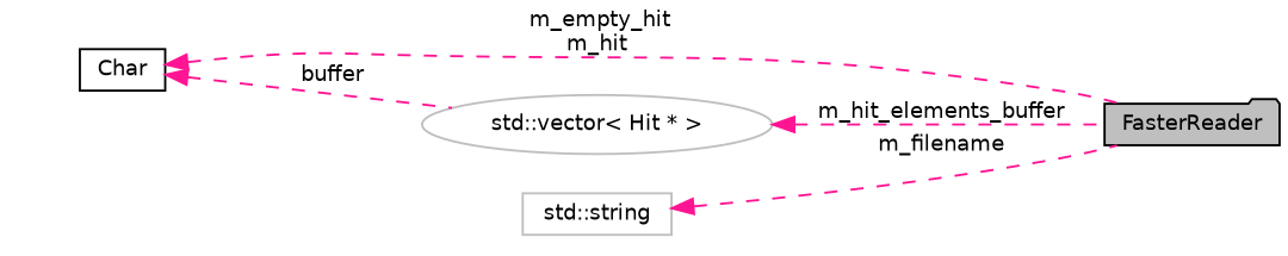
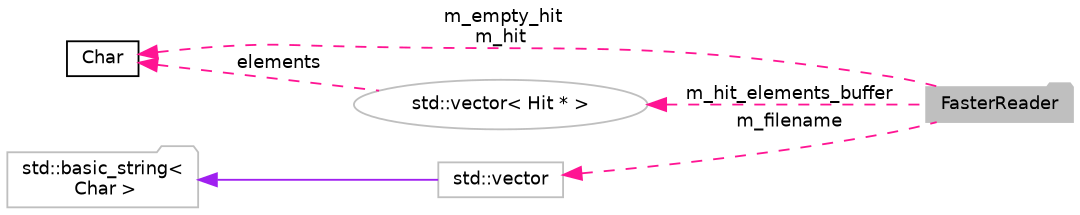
  digraph {
    rankdir=LR
    node [color=grey75 fillcolor=white fontname=Helvetica fontsize=10 shape=folder style=filled]
    edge [color=deeppink dir=back fontname=Helvetica fontsize=10 labelfontname=Helvetica labelfontsize=10 style=dashed]
-   n1 [color=black fillcolor=grey75 fontcolor=black height=0.2 label=FasterReader width=0.4]
+   n1 [fillcolor=grey75 fontcolor=black height=0.2 label=FasterReader width=0.4]
    n2 [height=0.2 label="std::vector\< Hit * \>" shape=ellipse width=0.4]
    n3 [color=black height=0.2 label=Char shape=box width=0.4]
-   n4 [height=0.2 label="std::string" shape=box width=0.4]
+   n4 [height=0.2 label="std::vector" shape=box width=0.4]
+   n5 [height=0.2 label="std::basic_string\<\l Char \>" width=0.4]
    n2 -> n1 [label=" m_hit_elements_buffer"]
    n3 -> n1 [label=" m_empty_hit\nm_hit"]
-   n3 -> n2 [label=" buffer"]
+   n3 -> n2 [label=" elements"]
    n4 -> n1 [label=" m_filename"]
+   n5 -> n4 [color=purple style=solid]
  }
